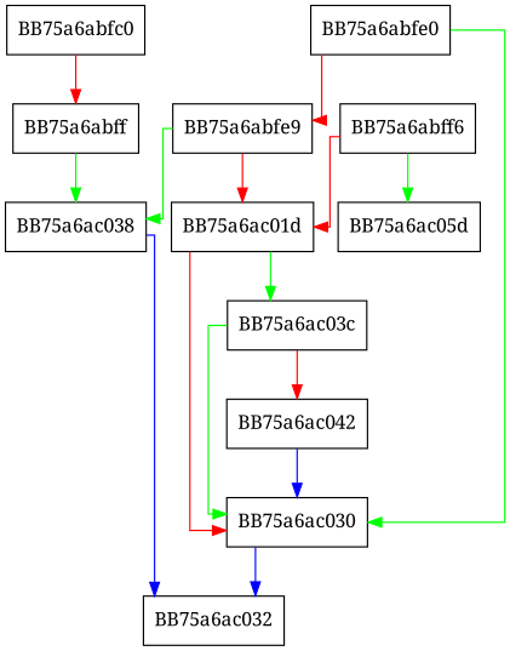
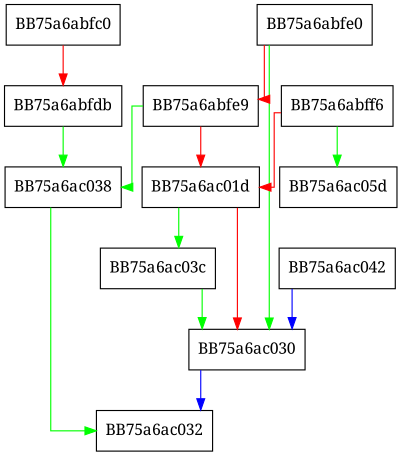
  digraph {
    fontname="Noto Serif"
    splines=ortho
    node [fontname="Noto Serif" shape=box]
    edge [color=red fontname="Noto Serif"]
    BB75a6abfc0
-   BB75a6abfdb [label=BB75a6abff]
+   BB75a6abfdb
    BB75a6ac030
    BB75a6ac032
    BB75a6ac038
    BB75a6abfe0
    BB75a6abfe9
    BB75a6ac01d
    BB75a6abff6
    BB75a6ac05d
    BB75a6ac03c
    BB75a6ac042
    BB75a6abfc0 -> BB75a6abfdb
    BB75a6abfdb -> BB75a6ac038 [color=green]
    BB75a6ac030 -> BB75a6ac032 [color=blue]
-   BB75a6ac038 -> BB75a6ac032 [color=blue]
+   BB75a6ac038 -> BB75a6ac032 [color=green]
    BB75a6abfe0 -> BB75a6ac030 [color=green]
    BB75a6abfe0 -> BB75a6abfe9
    BB75a6abfe9 -> BB75a6ac038 [color=green]
    BB75a6abfe9 -> BB75a6ac01d
    BB75a6ac01d -> BB75a6ac030
    BB75a6ac01d -> BB75a6ac03c [color=green]
    BB75a6abff6 -> BB75a6ac01d
    BB75a6abff6 -> BB75a6ac05d [color=green]
    BB75a6ac03c -> BB75a6ac030 [color=green]
-   BB75a6ac03c -> BB75a6ac042
    BB75a6ac042 -> BB75a6ac030 [color=blue]
  }
